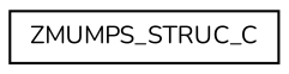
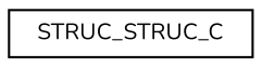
  digraph {
    rankdir=LR
    fontname=Nunito
-   n1 [color=black fillcolor=white fontname=Nunito fontsize=10 height=0.2 label=ZMUMPS_STRUC_C shape=record style=filled width=0.4]
+   n1 [color=black fillcolor=white fontname=Nunito fontsize=10 height=0.2 label=STRUC_STRUC_C shape=record style=filled width=0.4]
  }
